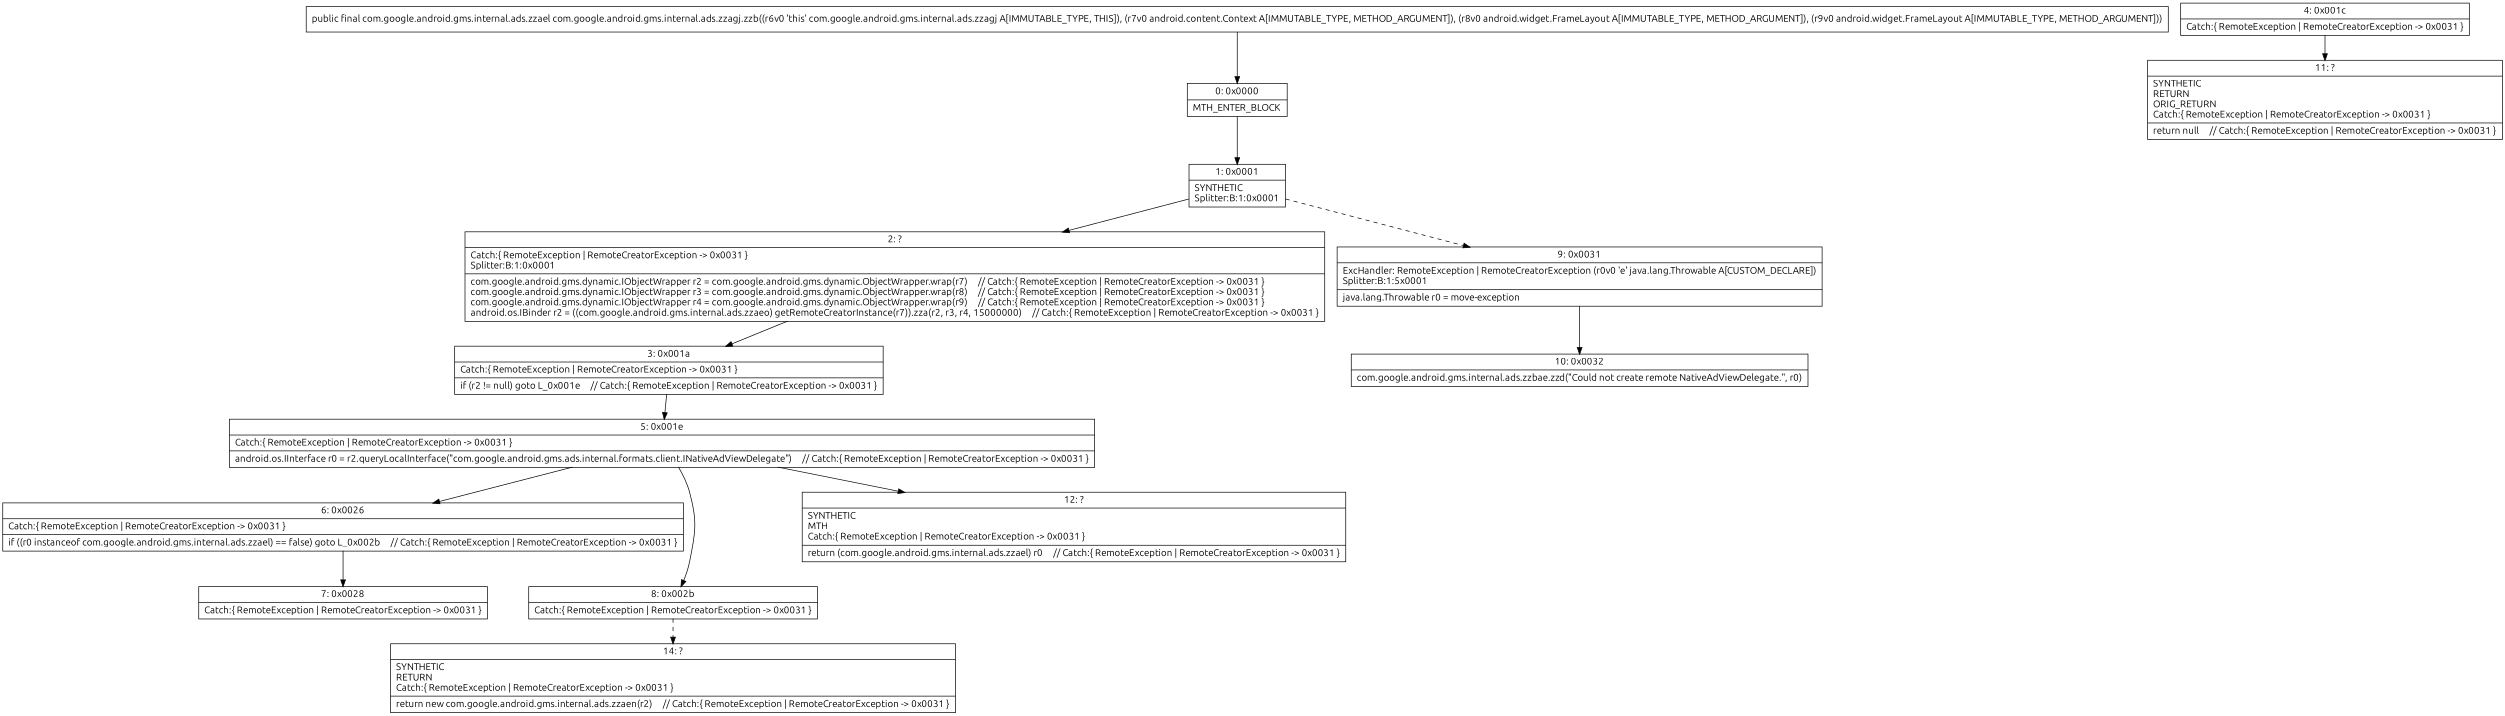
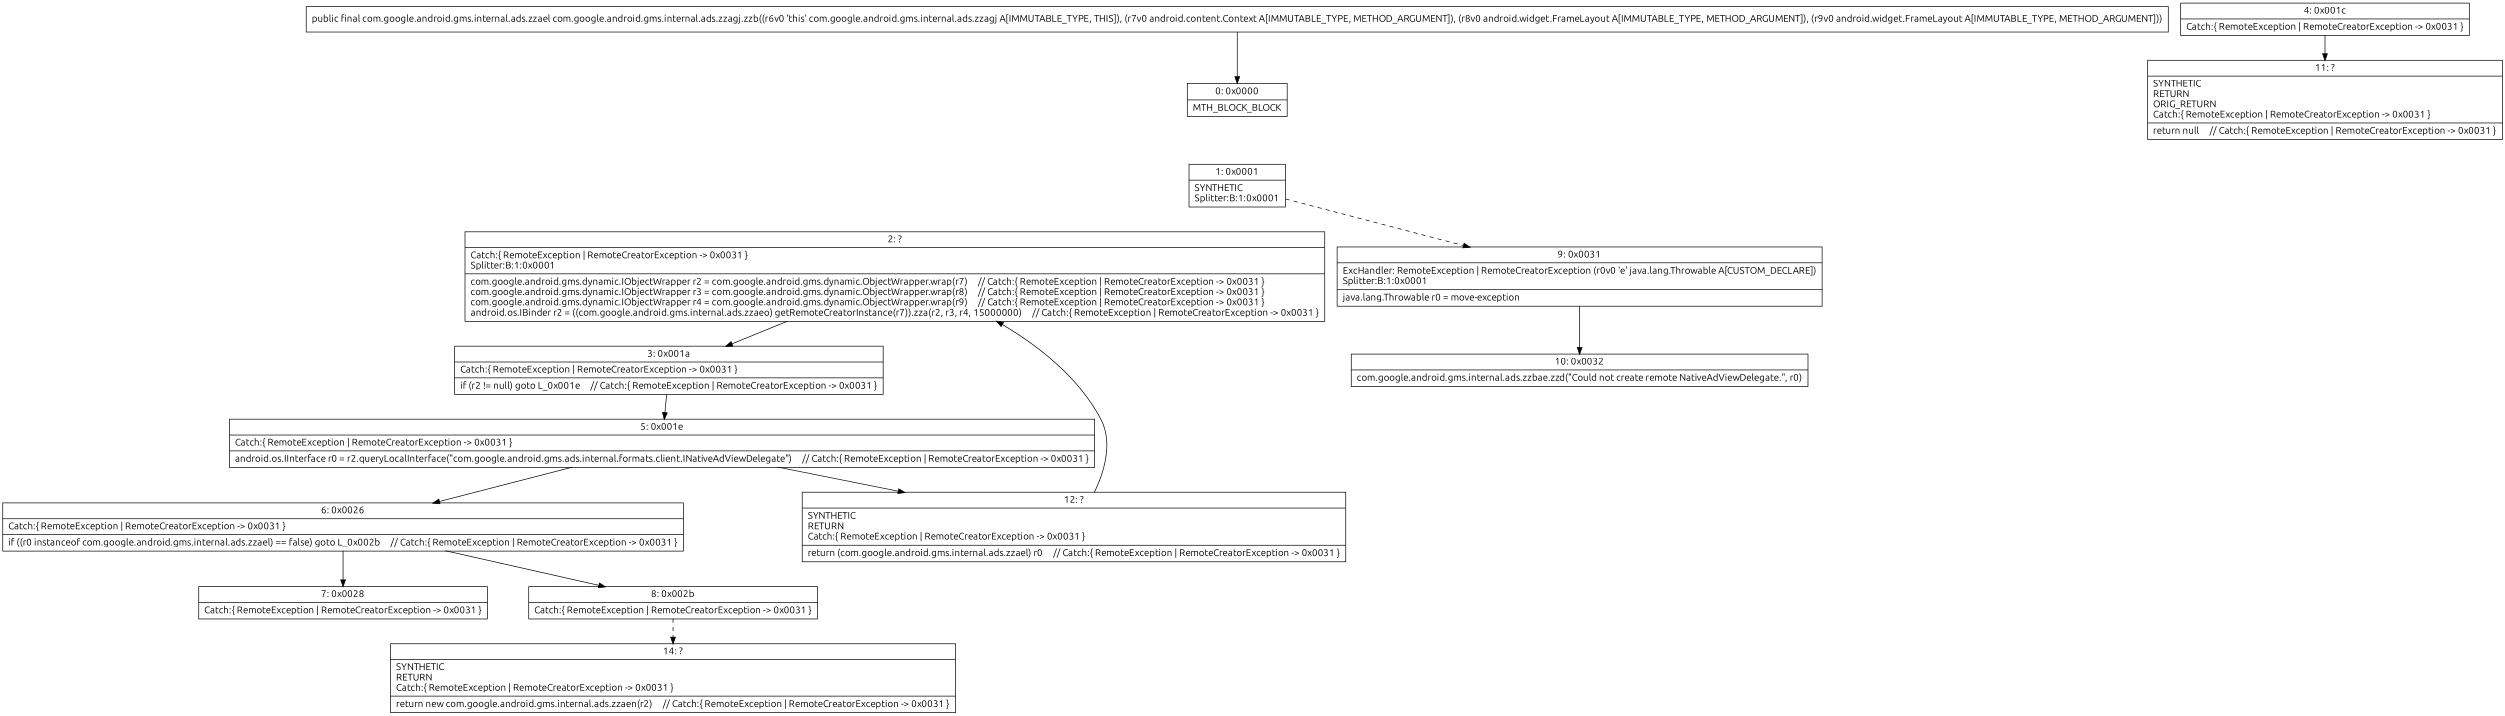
  digraph {
    fontname=Ubuntu
    node [fontname=Ubuntu shape=record]
    edge [fontname=Ubuntu]
-   n1 [label="{0\:\ 0x0000|MTH_ENTER_BLOCK\l}"]
+   n1 [label="{0\:\ 0x0000|MTH_BLOCK_BLOCK\l}"]
    n2 [label="{1\:\ 0x0001|SYNTHETIC\lSplitter:B:1:0x0001\l}"]
    n3 [label="{2\:\ ?|Catch:\{ RemoteException \| RemoteCreatorException \-\> 0x0031 \}\lSplitter:B:1:0x0001\l|com.google.android.gms.dynamic.IObjectWrapper r2 = com.google.android.gms.dynamic.ObjectWrapper.wrap(r7)     \/\/ Catch:\{ RemoteException \| RemoteCreatorException \-\> 0x0031 \}\lcom.google.android.gms.dynamic.IObjectWrapper r3 = com.google.android.gms.dynamic.ObjectWrapper.wrap(r8)     \/\/ Catch:\{ RemoteException \| RemoteCreatorException \-\> 0x0031 \}\lcom.google.android.gms.dynamic.IObjectWrapper r4 = com.google.android.gms.dynamic.ObjectWrapper.wrap(r9)     \/\/ Catch:\{ RemoteException \| RemoteCreatorException \-\> 0x0031 \}\landroid.os.IBinder r2 = ((com.google.android.gms.internal.ads.zzaeo) getRemoteCreatorInstance(r7)).zza(r2, r3, r4, 15000000)     \/\/ Catch:\{ RemoteException \| RemoteCreatorException \-\> 0x0031 \}\l}"]
-   n4 [label="{9\:\ 0x0031|ExcHandler: RemoteException \| RemoteCreatorException (r0v0 'e' java.lang.Throwable A[CUSTOM_DECLARE])\lSplitter:B:1:5x0001\l|java.lang.Throwable r0 = move\-exception\l}"]
+   n4 [label="{9\:\ 0x0031|ExcHandler: RemoteException \| RemoteCreatorException (r0v0 'e' java.lang.Throwable A[CUSTOM_DECLARE])\lSplitter:B:1:0x0001\l|java.lang.Throwable r0 = move\-exception\l}"]
    n5 [label="{3\:\ 0x001a|Catch:\{ RemoteException \| RemoteCreatorException \-\> 0x0031 \}\l|if (r2 != null) goto L_0x001e     \/\/ Catch:\{ RemoteException \| RemoteCreatorException \-\> 0x0031 \}\l}"]
    n6 [label="{10\:\ 0x0032|com.google.android.gms.internal.ads.zzbae.zzd(\"Could not create remote NativeAdViewDelegate.\", r0)\l}"]
    n7 [label="{5\:\ 0x001e|Catch:\{ RemoteException \| RemoteCreatorException \-\> 0x0031 \}\l|android.os.IInterface r0 = r2.queryLocalInterface(\"com.google.android.gms.ads.internal.formats.client.INativeAdViewDelegate\")     \/\/ Catch:\{ RemoteException \| RemoteCreatorException \-\> 0x0031 \}\l}"]
    n8 [label="{4\:\ 0x001c|Catch:\{ RemoteException \| RemoteCreatorException \-\> 0x0031 \}\l}"]
    n9 [label="{11\:\ ?|SYNTHETIC\lRETURN\lORIG_RETURN\lCatch:\{ RemoteException \| RemoteCreatorException \-\> 0x0031 \}\l|return null     \/\/ Catch:\{ RemoteException \| RemoteCreatorException \-\> 0x0031 \}\l}"]
    n10 [label="{6\:\ 0x0026|Catch:\{ RemoteException \| RemoteCreatorException \-\> 0x0031 \}\l|if ((r0 instanceof com.google.android.gms.internal.ads.zzael) == false) goto L_0x002b     \/\/ Catch:\{ RemoteException \| RemoteCreatorException \-\> 0x0031 \}\l}"]
-   n11 [label="{12\:\ ?|SYNTHETIC\lMTH\lCatch:\{ RemoteException \| RemoteCreatorException \-\> 0x0031 \}\l|return (com.google.android.gms.internal.ads.zzael) r0     \/\/ Catch:\{ RemoteException \| RemoteCreatorException \-\> 0x0031 \}\l}"]
+   n11 [label="{12\:\ ?|SYNTHETIC\lRETURN\lCatch:\{ RemoteException \| RemoteCreatorException \-\> 0x0031 \}\l|return (com.google.android.gms.internal.ads.zzael) r0     \/\/ Catch:\{ RemoteException \| RemoteCreatorException \-\> 0x0031 \}\l}"]
    n12 [label="{7\:\ 0x0028|Catch:\{ RemoteException \| RemoteCreatorException \-\> 0x0031 \}\l}"]
    n13 [label="{8\:\ 0x002b|Catch:\{ RemoteException \| RemoteCreatorException \-\> 0x0031 \}\l}"]
    n14 [label="{14\:\ ?|SYNTHETIC\lRETURN\lCatch:\{ RemoteException \| RemoteCreatorException \-\> 0x0031 \}\l|return new com.google.android.gms.internal.ads.zzaen(r2)     \/\/ Catch:\{ RemoteException \| RemoteCreatorException \-\> 0x0031 \}\l}"]
    n15 [label="{public final com.google.android.gms.internal.ads.zzael com.google.android.gms.internal.ads.zzagj.zzb((r6v0 'this' com.google.android.gms.internal.ads.zzagj A[IMMUTABLE_TYPE, THIS]), (r7v0 android.content.Context A[IMMUTABLE_TYPE, METHOD_ARGUMENT]), (r8v0 android.widget.FrameLayout A[IMMUTABLE_TYPE, METHOD_ARGUMENT]), (r9v0 android.widget.FrameLayout A[IMMUTABLE_TYPE, METHOD_ARGUMENT])) }"]
-   n1 -> n2
-   n2 -> n3
+   n11 -> n3
    n2 -> n4 [style=dashed]
    n3 -> n5
    n4 -> n6
    n5 -> n7
    n7 -> n10
    n7 -> n11
    n8 -> n9
    n10 -> n12 [style=solid]
-   n7 -> n13
+   n10 -> n13
    n13 -> n14 [style=dashed]
    n15 -> n1
  }
